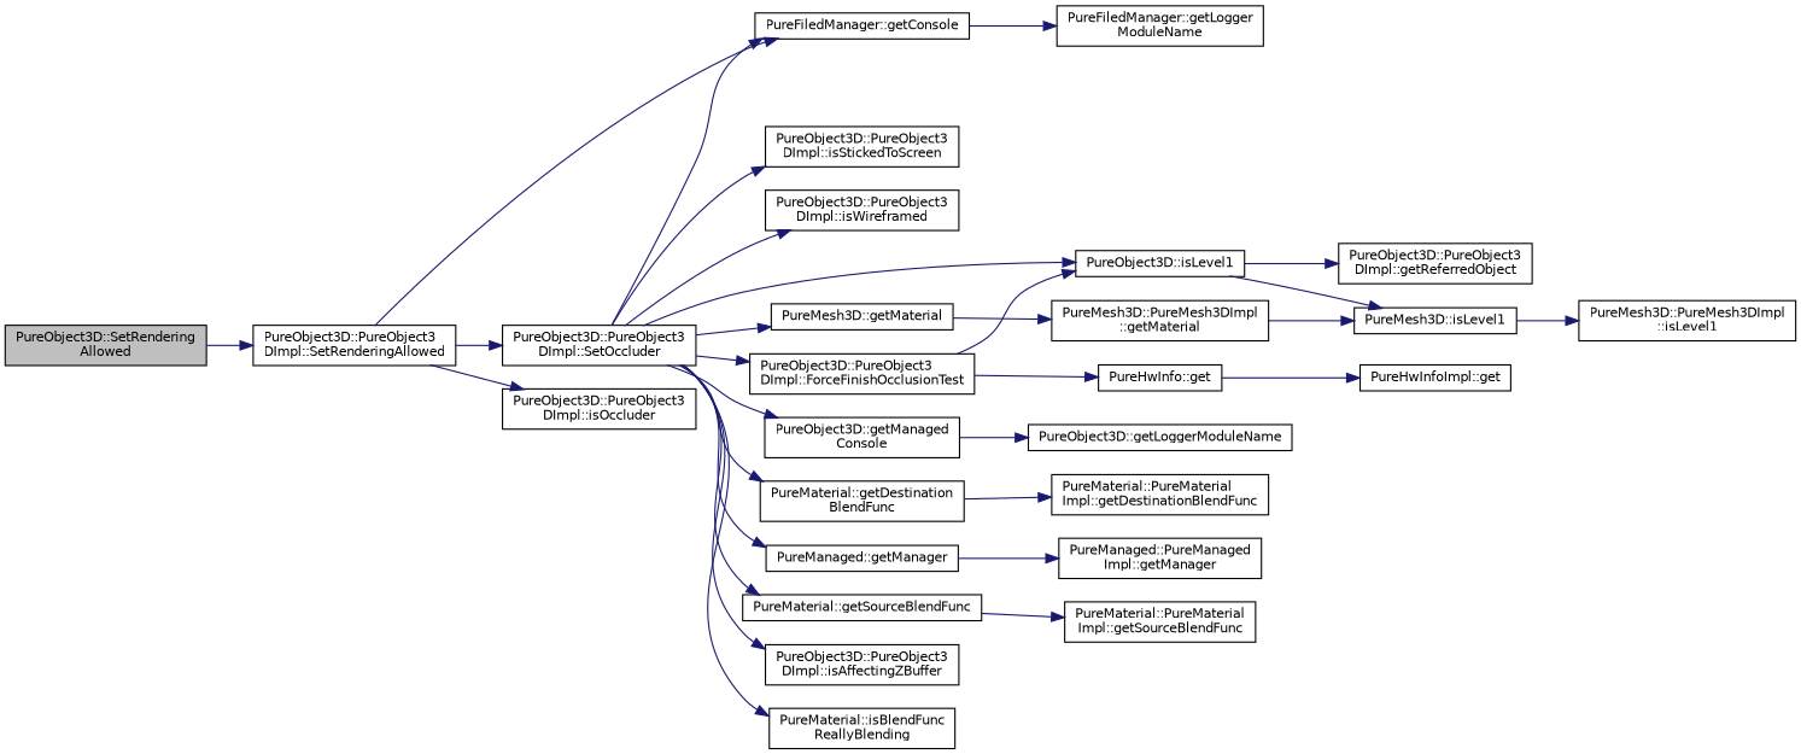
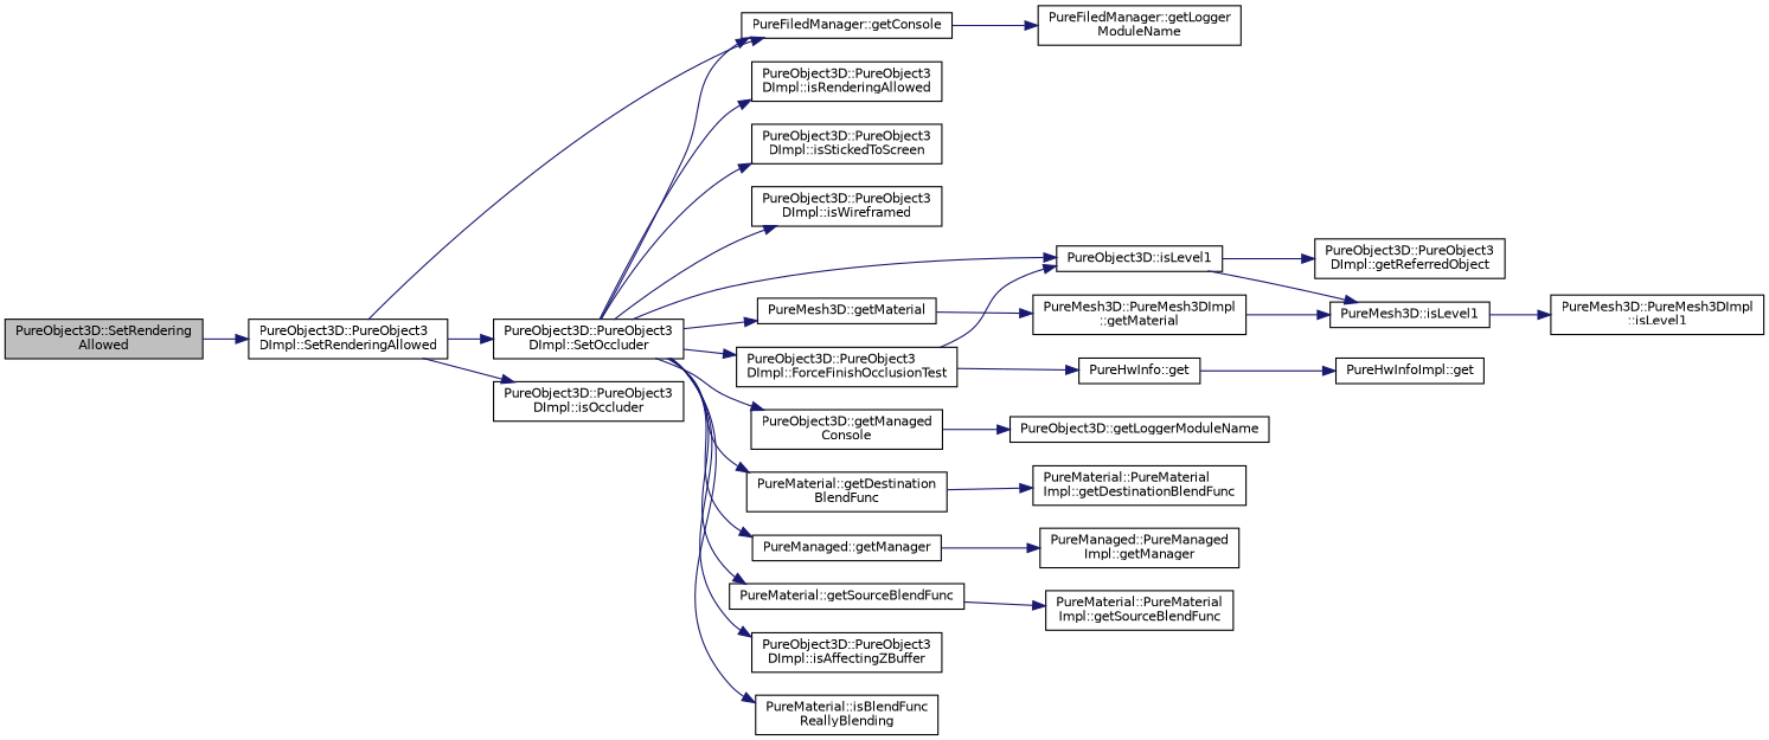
  digraph {
    fontname="DejaVu Sans"
    rankdir=LR
    node [color=black fillcolor=white fontname="DejaVu Sans" fontsize=10 shape=record style=filled]
    edge [color=midnightblue fontname="DejaVu Sans" fontsize=10 labelfontname=Helvetica labelfontsize=10 style=solid]
    n1 [fillcolor=grey75 fontcolor=black height=0.2 label="PureObject3D::SetRendering\lAllowed" width=0.4]
    n2 [height=0.2 label="PureObject3D::PureObject3\lDImpl::SetRenderingAllowed" width=0.4]
    n3 [height=0.2 label="PureFiledManager::getConsole" width=0.4]
    n4 [height=0.2 label="PureObject3D::PureObject3\lDImpl::isOccluder" width=0.4]
    n5 [height=0.2 label="PureObject3D::PureObject3\lDImpl::SetOccluder" width=0.4]
    n6 [height=0.2 label="PureFiledManager::getLogger\lModuleName" width=0.4]
    n7 [height=0.2 label="PureObject3D::PureObject3\lDImpl::ForceFinishOcclusionTest" width=0.4]
    n8 [height=0.2 label="PureObject3D::getManaged\lConsole" width=0.4]
    n9 [height=0.2 label="PureObject3D::isLevel1" width=0.4]
    n10 [height=0.2 label="PureMaterial::getDestination\lBlendFunc" width=0.4]
    n11 [height=0.2 label="PureManaged::getManager" width=0.4]
    n12 [height=0.2 label="PureMesh3D::getMaterial" width=0.4]
    n13 [height=0.2 label="PureMaterial::getSourceBlendFunc" width=0.4]
    n14 [height=0.2 label="PureObject3D::PureObject3\lDImpl::isAffectingZBuffer" width=0.4]
    n15 [height=0.2 label="PureMaterial::isBlendFunc\lReallyBlending" width=0.4]
+   n16 [height=0.2 label="PureObject3D::PureObject3\lDImpl::isRenderingAllowed" width=0.4]
    n17 [height=0.2 label="PureObject3D::PureObject3\lDImpl::isStickedToScreen" width=0.4]
    n18 [height=0.2 label="PureObject3D::PureObject3\lDImpl::isWireframed" width=0.4]
    n19 [height=0.2 label="PureHwInfo::get" width=0.4]
    n20 [height=0.2 label="PureObject3D::getLoggerModuleName" width=0.4]
    n21 [height=0.2 label="PureObject3D::PureObject3\lDImpl::getReferredObject" width=0.4]
    n22 [height=0.2 label="PureMesh3D::isLevel1" width=0.4]
    n23 [height=0.2 label="PureMaterial::PureMaterial\lImpl::getDestinationBlendFunc" width=0.4]
    n24 [height=0.2 label="PureManaged::PureManaged\lImpl::getManager" width=0.4]
    n25 [height=0.2 label="PureMesh3D::PureMesh3DImpl\l::getMaterial" width=0.4]
    n26 [height=0.2 label="PureMaterial::PureMaterial\lImpl::getSourceBlendFunc" width=0.4]
    n27 [height=0.2 label="PureHwInfoImpl::get" width=0.4]
    n28 [height=0.2 label="PureMesh3D::PureMesh3DImpl\l::isLevel1" width=0.4]
    n1 -> n2
    n2 -> n3
    n2 -> n4
    n2 -> n5
    n3 -> n6
    n5 -> n3
    n5 -> n7
    n5 -> n8
    n5 -> n9
    n5 -> n10
    n5 -> n11
    n5 -> n12
    n5 -> n13
    n5 -> n14
    n5 -> n15
+   n5 -> n16
    n5 -> n17
    n5 -> n18
    n7 -> n9
    n7 -> n19
    n8 -> n20
    n9 -> n21
    n9 -> n22
    n10 -> n23
    n11 -> n24
    n12 -> n25
    n13 -> n26
    n19 -> n27
    n22 -> n28
    n25 -> n22
  }
